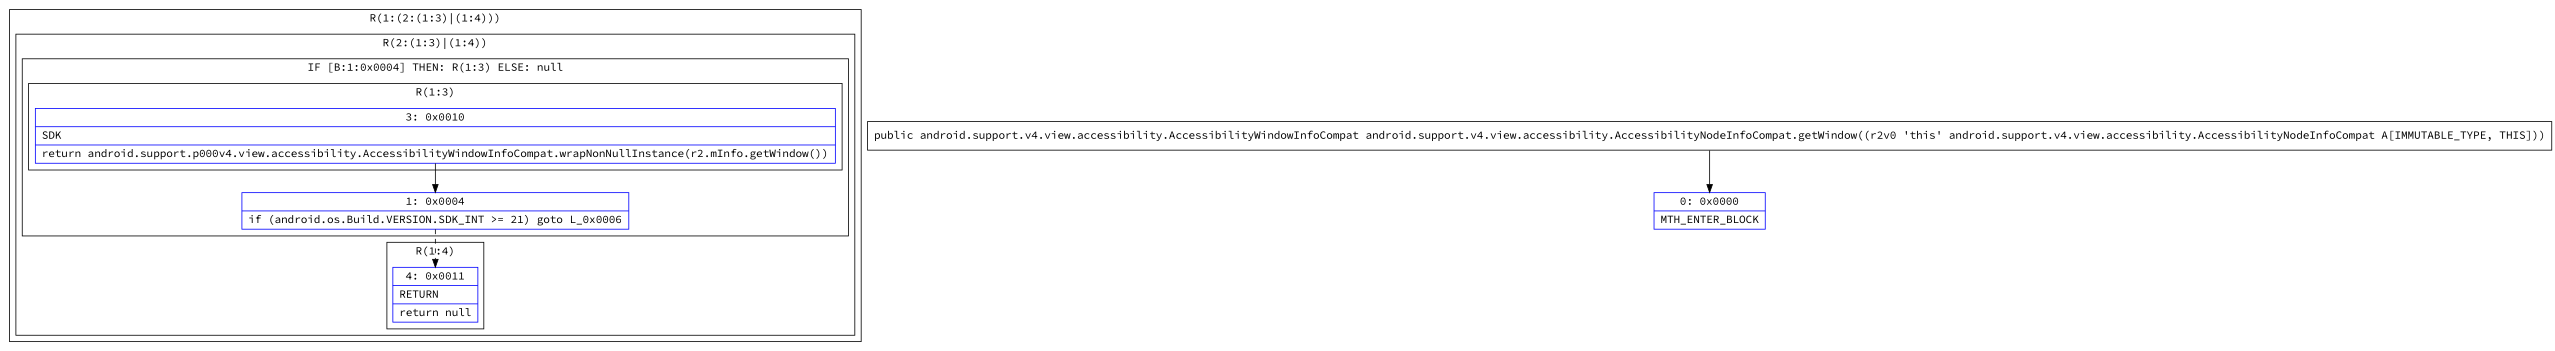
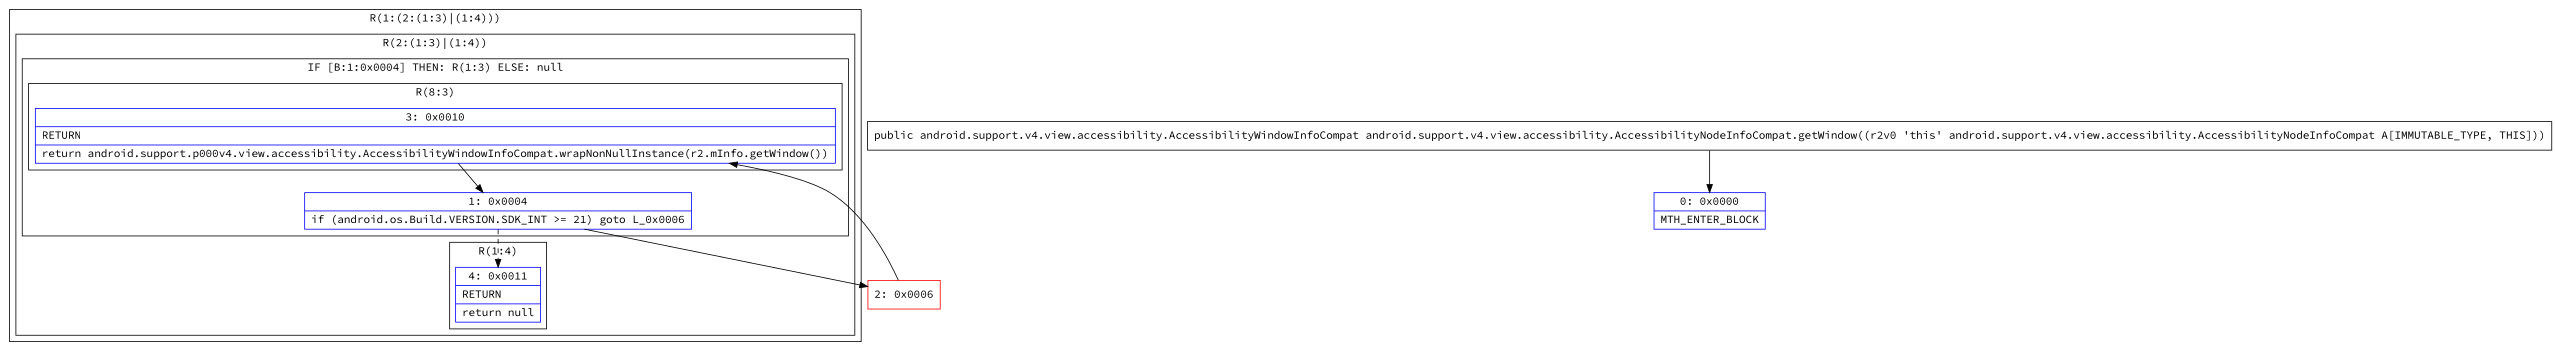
  digraph {
    fontname="Source Code Pro"
    node [color=blue fontname="Source Code Pro" shape=record]
    edge [fontname="Source Code Pro"]
-   n1 [label="{3\:\ 0x0010|SDK\l|return android.support.p000v4.view.accessibility.AccessibilityWindowInfoCompat.wrapNonNullInstance(r2.mInfo.getWindow())\l}"]
+   n1 [label="{3\:\ 0x0010|RETURN\l|return android.support.p000v4.view.accessibility.AccessibilityWindowInfoCompat.wrapNonNullInstance(r2.mInfo.getWindow())\l}"]
    n2 [label="{1\:\ 0x0004|if (android.os.Build.VERSION.SDK_INT \>= 21) goto L_0x0006\l}"]
    n3 [label="{4\:\ 0x0011|RETURN\l|return null\l}"]
+   n4 [color=red label="{2\:\ 0x0006}"]
    n5 [label="{0\:\ 0x0000|MTH_ENTER_BLOCK\l}"]
    n6 [label="{public android.support.v4.view.accessibility.AccessibilityWindowInfoCompat android.support.v4.view.accessibility.AccessibilityNodeInfoCompat.getWindow((r2v0 'this' android.support.v4.view.accessibility.AccessibilityNodeInfoCompat A[IMMUTABLE_TYPE, THIS])) }" color=""]
    subgraph cluster_1 {
      label="R(1:(2:(1:3)|(1:4)))"
      subgraph cluster_2 {
        label="R(2:(1:3)|(1:4))"
        subgraph cluster_3 {
          label="IF [B:1:0x0004] THEN: R(1:3) ELSE: null"
          n2
          subgraph cluster_4 {
-           label="R(1:3)"
+           label="R(8:3)"
            n1
          }
        }
        subgraph cluster_5 {
          label="R(1:4)"
          n3
        }
      }
    }
    n1 -> n2
    n2 -> n3 [style=dashed]
+   n2 -> n4
+   n4 -> n1
    n6 -> n5
  }
